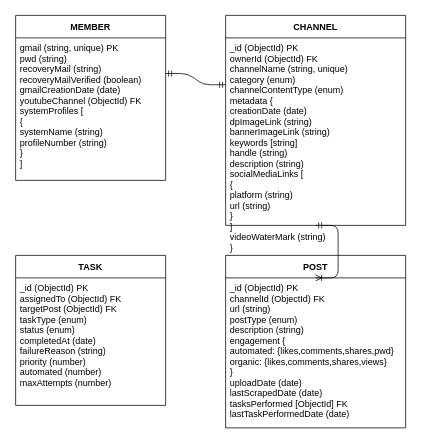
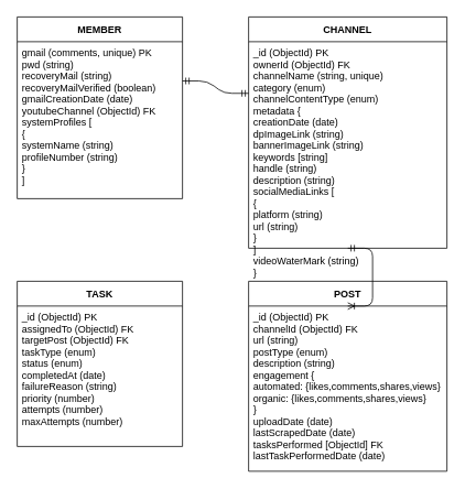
  <mxCell id="0" />
  <mxCell id="1" parent="0" />
  <mxCell id="2" value="MEMBER" style="shape=table;startSize=30;container=1;collapsible=1;childLayout=tableLayout;fixedRows=1;rowLines=1;fontStyle=1;align=center;resizeLast=1;" parent="1" vertex="1"><mxGeometry x="20" y="20" width="200" height="220" as="geometry" /></mxCell>
- <mxCell id="3" value="gmail (string, unique) PK&#10;pwd (string)&#10;recoveryMail (string)&#10;recoveryMailVerified (boolean)&#10;gmailCreationDate (date)&#10;youtubeChannel (ObjectId) FK&#10;systemProfiles [&#10;    {&#10;        systemName (string)&#10;        profileNumber (string)&#10;    }&#10;]" style="align=left;strokeColor=none;fillColor=none;spacingLeft=4;fontSize=12;verticalAlign=top;resizable=0;rotatable=0;part=1;" parent="2" vertex="1"><mxGeometry y="30" width="200" height="190" as="geometry" /></mxCell>
+ <mxCell id="3" value="gmail (comments, unique) PK&#10;pwd (string)&#10;recoveryMail (string)&#10;recoveryMailVerified (boolean)&#10;gmailCreationDate (date)&#10;youtubeChannel (ObjectId) FK&#10;systemProfiles [&#10;    {&#10;        systemName (string)&#10;        profileNumber (string)&#10;    }&#10;]" style="align=left;strokeColor=none;fillColor=none;spacingLeft=4;fontSize=12;verticalAlign=top;resizable=0;rotatable=0;part=1;" parent="2" vertex="1"><mxGeometry y="30" width="200" height="190" as="geometry" /></mxCell>
  <mxCell id="4" value="CHANNEL" style="shape=table;startSize=30;container=1;collapsible=1;childLayout=tableLayout;fixedRows=1;rowLines=1;fontStyle=1;align=center;resizeLast=1;" parent="1" vertex="1"><mxGeometry x="300" y="20" width="240" height="280" as="geometry" /></mxCell>
  <mxCell id="5" value="_id (ObjectId) PK&#10;ownerId (ObjectId) FK&#10;channelName (string, unique)&#10;category (enum)&#10;channelContentType (enum)&#10;metadata {&#10;    creationDate (date)&#10;    dpImageLink (string)&#10;    bannerImageLink (string)&#10;    keywords [string]&#10;    handle (string)&#10;    description (string)&#10;    socialMediaLinks [&#10;        {&#10;            platform (string)&#10;            url (string)&#10;        }&#10;    ]&#10;    videoWaterMark (string)&#10;}" style="align=left;strokeColor=none;fillColor=none;spacingLeft=4;fontSize=12;verticalAlign=top;resizable=0;rotatable=0;part=1;" parent="4" vertex="1"><mxGeometry y="30" width="240" height="250" as="geometry" /></mxCell>
  <mxCell id="6" value="POST" style="shape=table;startSize=30;container=1;collapsible=1;childLayout=tableLayout;fixedRows=1;rowLines=1;fontStyle=1;align=center;resizeLast=1;" parent="1" vertex="1"><mxGeometry x="300" y="340" width="240" height="230" as="geometry" /></mxCell>
- <mxCell id="7" value="_id (ObjectId) PK&#10;channelId (ObjectId) FK&#10;url (string)&#10;postType (enum)&#10;description (string)&#10;engagement {&#10;    automated: {likes,comments,shares,pwd}&#10;    organic: {likes,comments,shares,views}&#10;}&#10;uploadDate (date)&#10;lastScrapedDate (date)&#10;tasksPerformed [ObjectId] FK&#10;lastTaskPerformedDate (date)" style="align=left;strokeColor=none;fillColor=none;spacingLeft=4;fontSize=12;verticalAlign=top;resizable=0;rotatable=0;part=1;" parent="6" vertex="1"><mxGeometry y="30" width="240" height="200" as="geometry" /></mxCell>
+ <mxCell id="7" value="_id (ObjectId) PK&#10;channelId (ObjectId) FK&#10;url (string)&#10;postType (enum)&#10;description (string)&#10;engagement {&#10;    automated: {likes,comments,shares,views}&#10;    organic: {likes,comments,shares,views}&#10;}&#10;uploadDate (date)&#10;lastScrapedDate (date)&#10;tasksPerformed [ObjectId] FK&#10;lastTaskPerformedDate (date)" style="align=left;strokeColor=none;fillColor=none;spacingLeft=4;fontSize=12;verticalAlign=top;resizable=0;rotatable=0;part=1;" parent="6" vertex="1"><mxGeometry y="30" width="240" height="200" as="geometry" /></mxCell>
  <mxCell id="8" value="TASK" style="shape=table;startSize=30;container=1;collapsible=1;childLayout=tableLayout;fixedRows=1;rowLines=1;fontStyle=1;align=center;resizeLast=1;" parent="1" vertex="1"><mxGeometry x="20" y="340" width="200" height="200" as="geometry" /></mxCell>
- <mxCell id="9" value="_id (ObjectId) PK&#10;assignedTo (ObjectId) FK&#10;targetPost (ObjectId) FK&#10;taskType (enum)&#10;status (enum)&#10;completedAt (date)&#10;failureReason (string)&#10;priority (number)&#10;automated (number)&#10;maxAttempts (number)" style="align=left;strokeColor=none;fillColor=none;spacingLeft=4;fontSize=12;verticalAlign=top;resizable=0;rotatable=0;part=1;" parent="8" vertex="1"><mxGeometry y="30" width="200" height="170" as="geometry" /></mxCell>
+ <mxCell id="9" value="_id (ObjectId) PK&#10;assignedTo (ObjectId) FK&#10;targetPost (ObjectId) FK&#10;taskType (enum)&#10;status (enum)&#10;completedAt (date)&#10;failureReason (string)&#10;priority (number)&#10;attempts (number)&#10;maxAttempts (number)" style="align=left;strokeColor=none;fillColor=none;spacingLeft=4;fontSize=12;verticalAlign=top;resizable=0;rotatable=0;part=1;" parent="8" vertex="1"><mxGeometry y="30" width="200" height="170" as="geometry" /></mxCell>
  <mxCell id="10" value="" style="edgeStyle=entityRelationEdgeStyle;fontSize=12;html=1;endArrow=ERmandOne;startArrow=ERmandOne;exitX=1;exitY=0.25;entryX=0;entryY=0.25;" parent="1" source="3" target="5" edge="1"><mxGeometry width="100" height="100" relative="1" as="geometry" /></mxCell>
  <mxCell id="11" value="" style="edgeStyle=entityRelationEdgeStyle;fontSize=12;html=1;endArrow=ERoneToMany;startArrow=ERmandOne;exitX=0.5;exitY=1;entryX=0.5;entryY=0;" parent="1" source="5" target="7" edge="1"><mxGeometry width="100" height="100" relative="1" as="geometry" /></mxCell>
